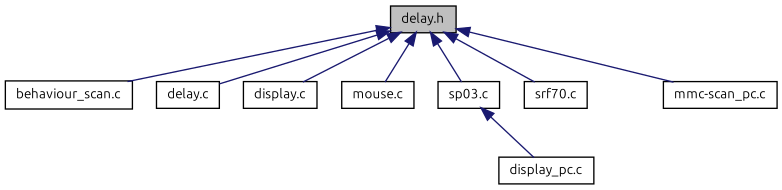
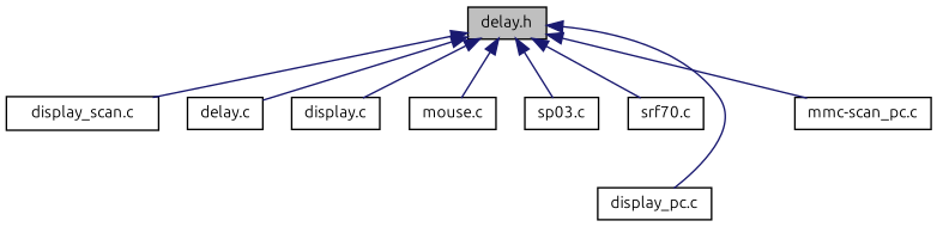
  digraph {
    fontname=Ubuntu
    node [color=black fillcolor=white fontname=Ubuntu fontsize=10 shape=record style=filled]
    edge [color=midnightblue dir=back fontname=Ubuntu fontsize=10 labelfontname=Helvetica labelfontsize=10 style=solid]
    n1 [fillcolor=grey75 fontcolor=black height=0.2 label="delay.h" width=0.4]
-   n2 [height=0.2 label="behaviour_scan.c" width=0.4]
+   n2 [height=0.2 label="display_scan.c" width=0.4]
    n3 [height=0.2 label="delay.c" width=0.4]
    n4 [height=0.2 label="display.c" width=0.4]
    n5 [height=0.2 label="mouse.c" width=0.4]
    n6 [height=0.2 label="sp03.c" width=0.4]
    n7 [height=0.2 label="srf70.c" width=0.4]
    n8 [height=0.2 label="display_pc.c" width=0.4]
    n9 [height=0.2 label="mmc-scan_pc.c" width=0.4]
    n1 -> n2
    n1 -> n3
    n1 -> n4
    n1 -> n5
    n1 -> n6
    n1 -> n7
-   n6 -> n8
+   n1 -> n8
    n1 -> n9
  }
